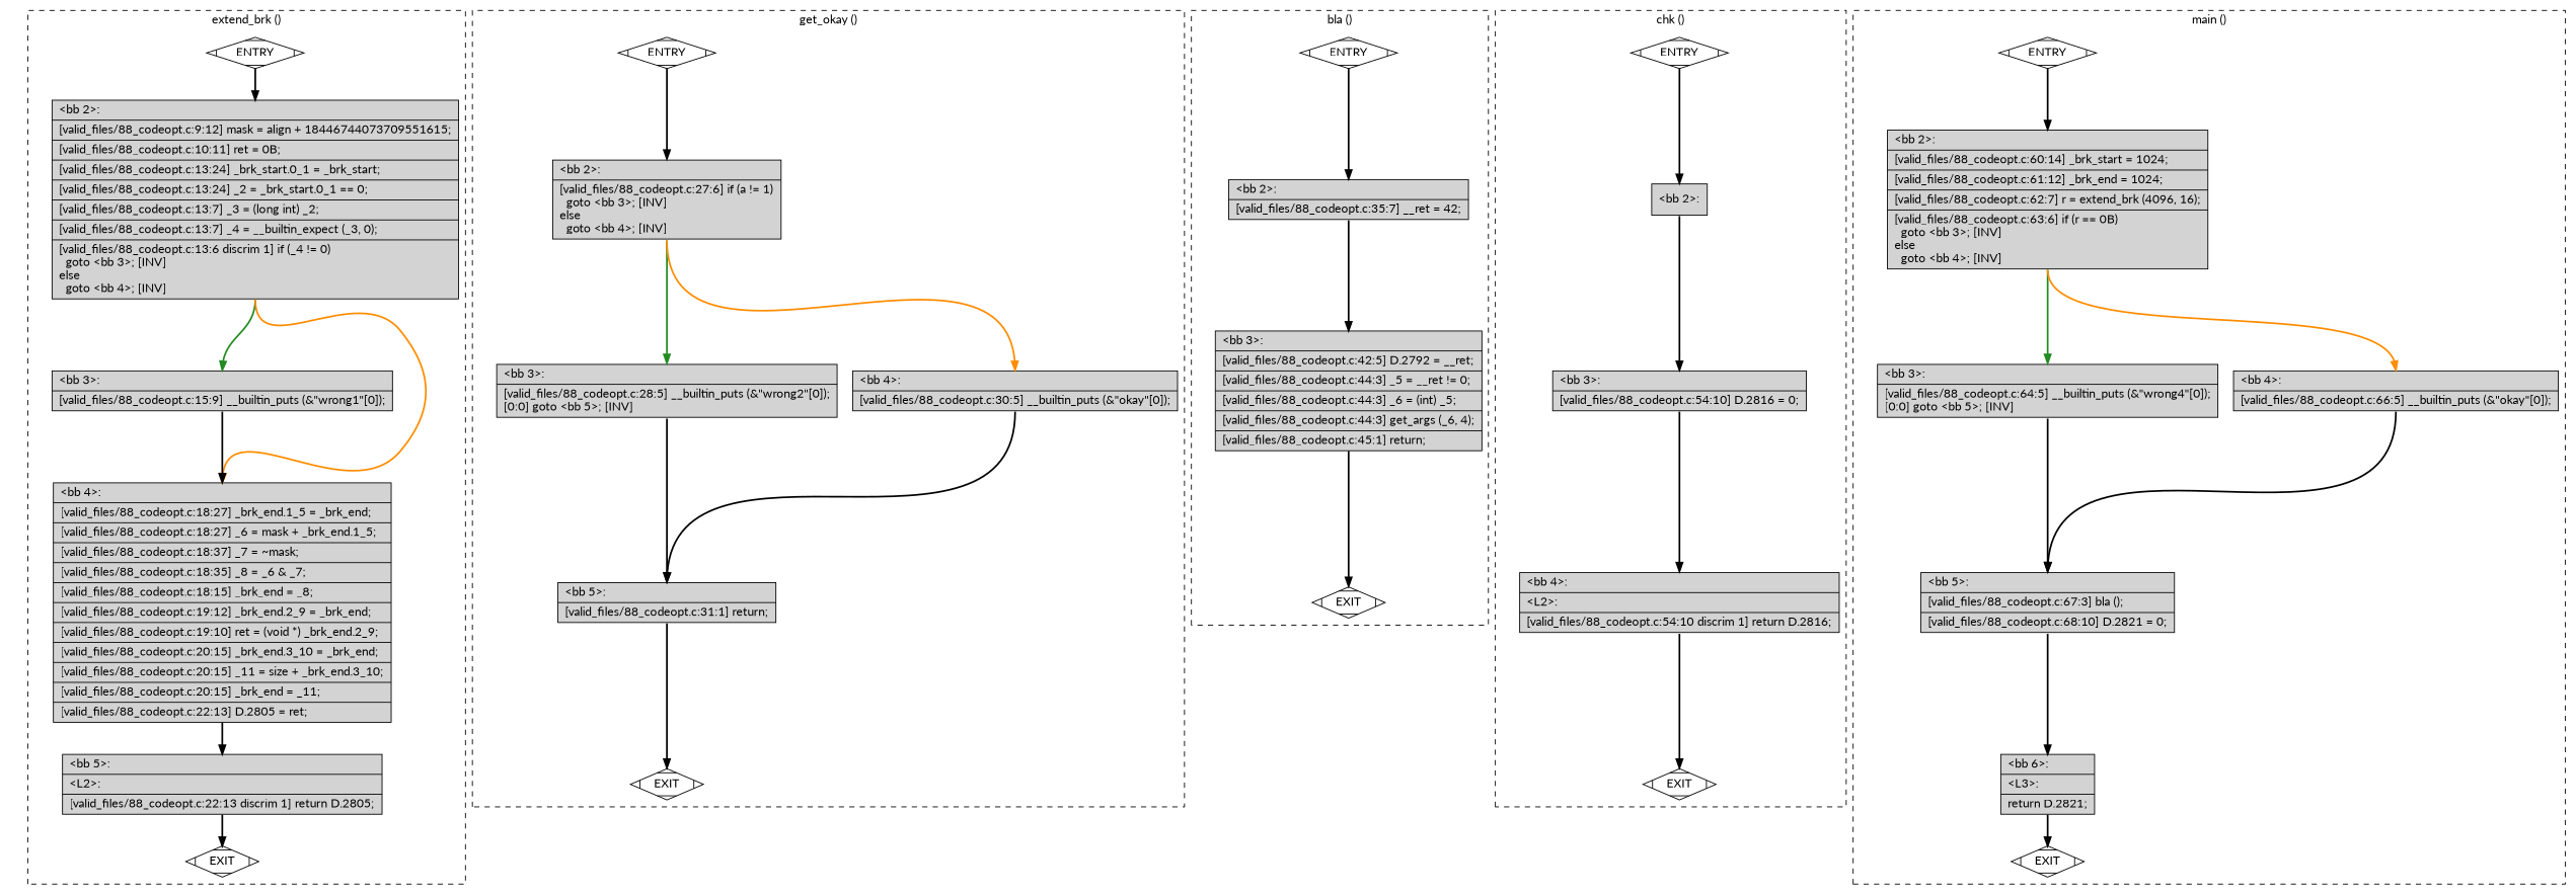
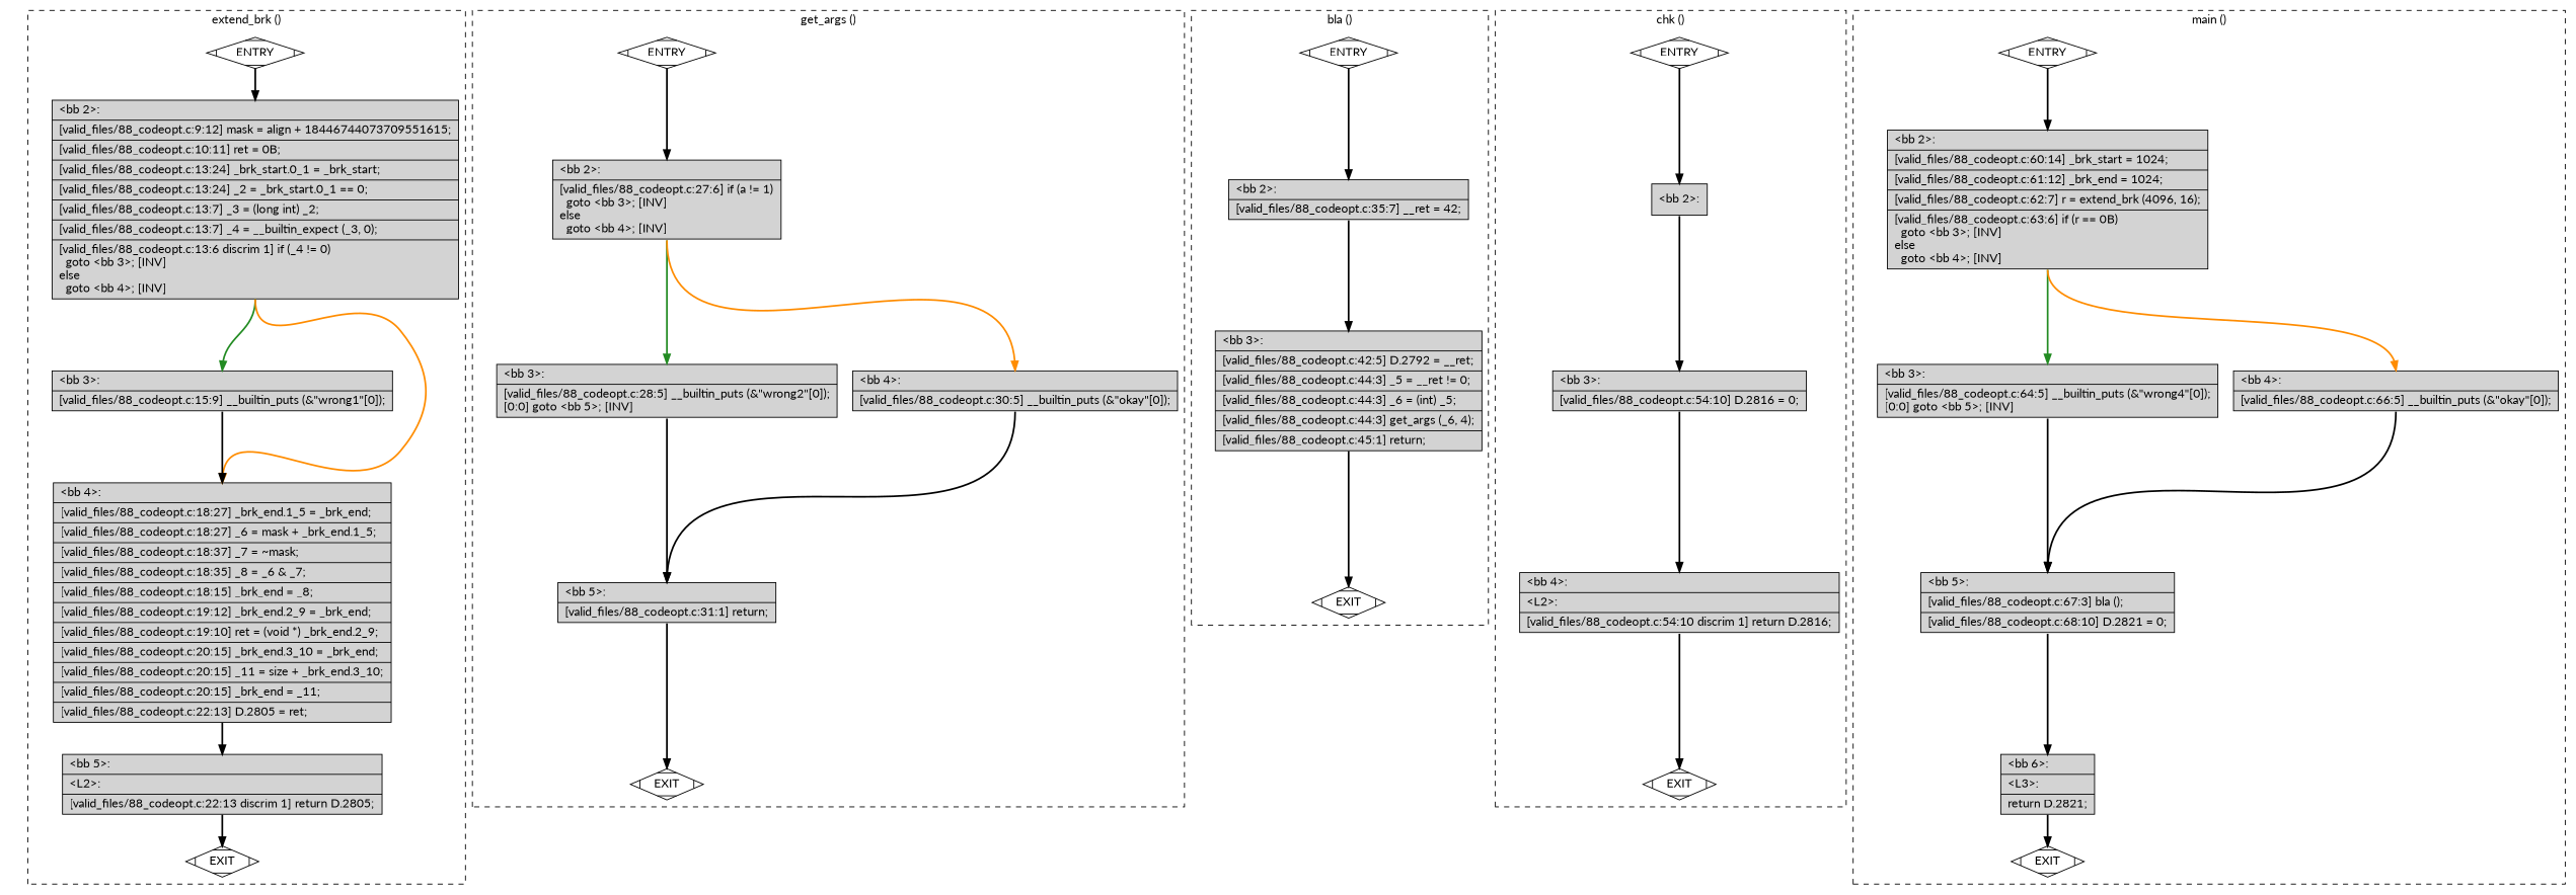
  digraph {
    fontname=Lato
    node [fillcolor=lightgrey shape=record style=filled fontname=Lato]
    edge [constraint=true headport=n style="solid,bold" tailport=s fontname=Lato color=black weight=100]
    n1 [fillcolor=white label=ENTRY shape=Mdiamond]
    n2 [fillcolor=white label=EXIT shape=Mdiamond]
    n3 [label="{\<bb\ 2\>:\l|[valid_files/88_codeopt.c:9:12]\ mask\ =\ align\ +\ 18446744073709551615;\l|[valid_files/88_codeopt.c:10:11]\ ret\ =\ 0B;\l|[valid_files/88_codeopt.c:13:24]\ _brk_start.0_1\ =\ _brk_start;\l|[valid_files/88_codeopt.c:13:24]\ _2\ =\ _brk_start.0_1\ ==\ 0;\l|[valid_files/88_codeopt.c:13:7]\ _3\ =\ (long\ int)\ _2;\l|[valid_files/88_codeopt.c:13:7]\ _4\ =\ __builtin_expect\ (_3,\ 0);\l|[valid_files/88_codeopt.c:13:6\ discrim\ 1]\ if\ (_4\ !=\ 0)\l\ \ goto\ \<bb\ 3\>;\ [INV]\lelse\l\ \ goto\ \<bb\ 4\>;\ [INV]\l}"]
    n4 [label="{\<bb\ 3\>:\l|[valid_files/88_codeopt.c:15:9]\ __builtin_puts\ (&\"wrong1\"[0]);\l}"]
    n5 [label="{\<bb\ 4\>:\l|[valid_files/88_codeopt.c:18:27]\ _brk_end.1_5\ =\ _brk_end;\l|[valid_files/88_codeopt.c:18:27]\ _6\ =\ mask\ +\ _brk_end.1_5;\l|[valid_files/88_codeopt.c:18:37]\ _7\ =\ ~mask;\l|[valid_files/88_codeopt.c:18:35]\ _8\ =\ _6\ &\ _7;\l|[valid_files/88_codeopt.c:18:15]\ _brk_end\ =\ _8;\l|[valid_files/88_codeopt.c:19:12]\ _brk_end.2_9\ =\ _brk_end;\l|[valid_files/88_codeopt.c:19:10]\ ret\ =\ (void\ *)\ _brk_end.2_9;\l|[valid_files/88_codeopt.c:20:15]\ _brk_end.3_10\ =\ _brk_end;\l|[valid_files/88_codeopt.c:20:15]\ _11\ =\ size\ +\ _brk_end.3_10;\l|[valid_files/88_codeopt.c:20:15]\ _brk_end\ =\ _11;\l|[valid_files/88_codeopt.c:22:13]\ D.2805\ =\ ret;\l}"]
    n6 [label="{\<bb\ 5\>:\l|\<L2\>:\l|[valid_files/88_codeopt.c:22:13\ discrim\ 1]\ return\ D.2805;\l}"]
    n7 [fillcolor=white label=ENTRY shape=Mdiamond]
    n8 [fillcolor=white label=EXIT shape=Mdiamond]
    n9 [label="{\<bb\ 2\>:\l|[valid_files/88_codeopt.c:27:6]\ if\ (a\ !=\ 1)\l\ \ goto\ \<bb\ 3\>;\ [INV]\lelse\l\ \ goto\ \<bb\ 4\>;\ [INV]\l}"]
    n10 [label="{\<bb\ 3\>:\l|[valid_files/88_codeopt.c:28:5]\ __builtin_puts\ (&\"wrong2\"[0]);\l[0:0]\ goto\ \<bb\ 5\>;\ [INV]\l}"]
    n11 [label="{\<bb\ 4\>:\l|[valid_files/88_codeopt.c:30:5]\ __builtin_puts\ (&\"okay\"[0]);\l}"]
    n12 [label="{\<bb\ 5\>:\l|[valid_files/88_codeopt.c:31:1]\ return;\l}"]
    n13 [fillcolor=white label=ENTRY shape=Mdiamond]
    n14 [fillcolor=white label=EXIT shape=Mdiamond]
    n15 [label="{\<bb\ 2\>:\l|[valid_files/88_codeopt.c:35:7]\ __ret\ =\ 42;\l}"]
    n16 [label="{\<bb\ 3\>:\l|[valid_files/88_codeopt.c:42:5]\ D.2792\ =\ __ret;\l|[valid_files/88_codeopt.c:44:3]\ _5\ =\ __ret\ !=\ 0;\l|[valid_files/88_codeopt.c:44:3]\ _6\ =\ (int)\ _5;\l|[valid_files/88_codeopt.c:44:3]\ get_args\ (_6,\ 4);\l|[valid_files/88_codeopt.c:45:1]\ return;\l}"]
    n17 [fillcolor=white label=ENTRY shape=Mdiamond]
    n18 [fillcolor=white label=EXIT shape=Mdiamond]
    n19 [label="{\<bb\ 2\>:\l}"]
    n20 [label="{\<bb\ 3\>:\l|[valid_files/88_codeopt.c:54:10]\ D.2816\ =\ 0;\l}"]
    n21 [label="{\<bb\ 4\>:\l|\<L2\>:\l|[valid_files/88_codeopt.c:54:10\ discrim\ 1]\ return\ D.2816;\l}"]
    n22 [fillcolor=white label=ENTRY shape=Mdiamond]
    n23 [fillcolor=white label=EXIT shape=Mdiamond]
    n24 [label="{\<bb\ 2\>:\l|[valid_files/88_codeopt.c:60:14]\ _brk_start\ =\ 1024;\l|[valid_files/88_codeopt.c:61:12]\ _brk_end\ =\ 1024;\l|[valid_files/88_codeopt.c:62:7]\ r\ =\ extend_brk\ (4096,\ 16);\l|[valid_files/88_codeopt.c:63:6]\ if\ (r\ ==\ 0B)\l\ \ goto\ \<bb\ 3\>;\ [INV]\lelse\l\ \ goto\ \<bb\ 4\>;\ [INV]\l}"]
    n25 [label="{\<bb\ 3\>:\l|[valid_files/88_codeopt.c:64:5]\ __builtin_puts\ (&\"wrong4\"[0]);\l[0:0]\ goto\ \<bb\ 5\>;\ [INV]\l}"]
    n26 [label="{\<bb\ 4\>:\l|[valid_files/88_codeopt.c:66:5]\ __builtin_puts\ (&\"okay\"[0]);\l}"]
    n27 [label="{\<bb\ 5\>:\l|[valid_files/88_codeopt.c:67:3]\ bla\ ();\l|[valid_files/88_codeopt.c:68:10]\ D.2821\ =\ 0;\l}"]
    n28 [label="{\<bb\ 6\>:\l|\<L3\>:\l|return\ D.2821;\l}"]
    subgraph cluster_1 {
      color=black
      label="extend_brk ()"
      style=dashed
      n1
      n2
      n3
      n4
      n5
      n6
    }
    subgraph cluster_2 {
      color=black
-     label="get_okay ()"
+     label="get_args ()"
      style=dashed
      n7
      n8
      n9
      n10
      n11
      n12
    }
    subgraph cluster_3 {
      color=black
      label="bla ()"
      style=dashed
      n13
      n14
      n15
      n16
    }
    subgraph cluster_4 {
      color=black
      label="chk ()"
      style=dashed
      n17
      n18
      n19
      n20
      n21
    }
    subgraph cluster_5 {
      color=black
      label="main ()"
      style=dashed
      n22
      n23
      n24
      n25
      n26
      n27
      n28
    }
    n1 -> n2 [style=invis color="" weight=""]
    n1 -> n3
    n3 -> n4 [color=forestgreen weight=10]
    n3 -> n5 [color=darkorange weight=10]
    n4 -> n5
    n5 -> n6
    n6 -> n2 [weight=10]
    n7 -> n8 [style=invis color="" weight=""]
    n7 -> n9
    n9 -> n10 [color=forestgreen weight=10]
    n9 -> n11 [color=darkorange weight=10]
    n10 -> n12
    n11 -> n12
    n12 -> n8 [weight=10]
    n13 -> n14 [style=invis color="" weight=""]
    n13 -> n15
    n15 -> n16
    n16 -> n14 [weight=10]
    n17 -> n18 [style=invis color="" weight=""]
    n17 -> n19
    n19 -> n20
    n20 -> n21
    n21 -> n18 [weight=10]
    n22 -> n23 [style=invis color="" weight=""]
    n22 -> n24
    n24 -> n25 [color=forestgreen weight=10]
    n24 -> n26 [color=darkorange weight=10]
    n25 -> n27
    n26 -> n27
    n27 -> n28
    n28 -> n23 [weight=10]
  }
